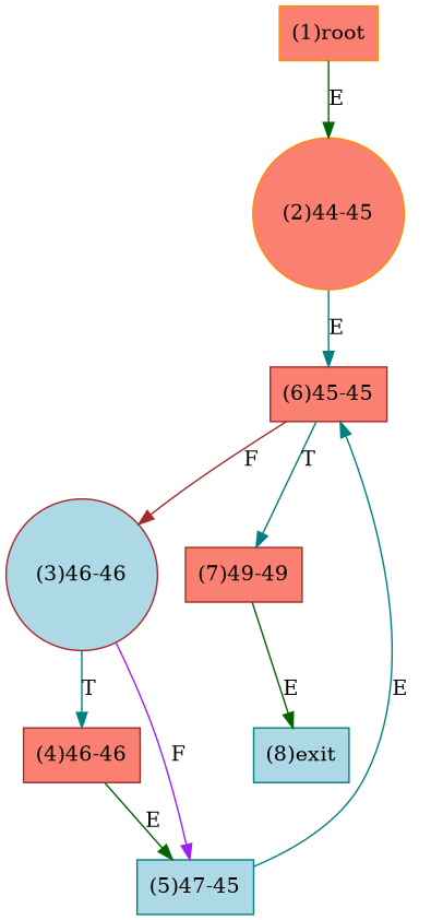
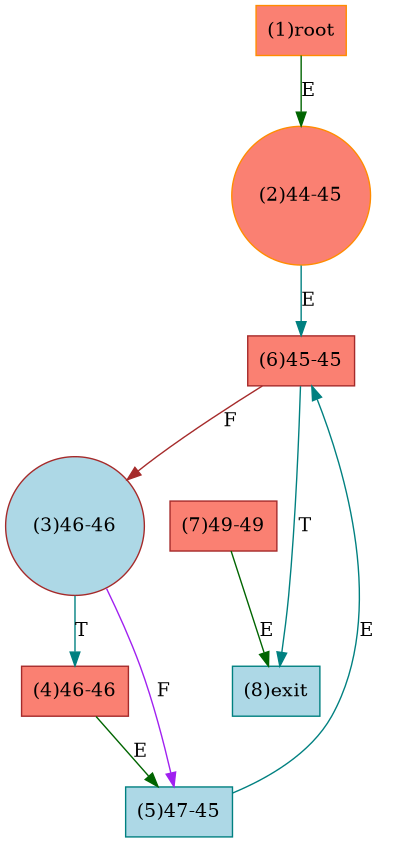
  digraph {
    node [color=brown fillcolor=salmon shape=box style=filled]
    edge [color=teal]
    n1 [color=darkorange label="(1)root"]
    n2 [color=darkorange label="(2)44-45" shape=circle]
    n3 [label="(6)45-45"]
    n4 [fillcolor=lightblue label="(3)46-46" shape=circle]
    n5 [label="(7)49-49"]
    n6 [label="(4)46-46"]
    n7 [color=teal fillcolor=lightblue label="(5)47-45"]
    n8 [color=teal fillcolor=lightblue label="(8)exit"]
    n1 -> n2 [color=darkgreen label=E]
    n2 -> n3 [label=E]
    n3 -> n4 [color=brown label=F]
-   n3 -> n5 [label=T]
+   n3 -> n8 [label=T]
    n4 -> n6 [label=T]
    n4 -> n7 [color=purple label=F]
    n5 -> n8 [color=darkgreen label=E]
    n6 -> n7 [color=darkgreen label=E]
    n7 -> n3 [label=E]
  }
